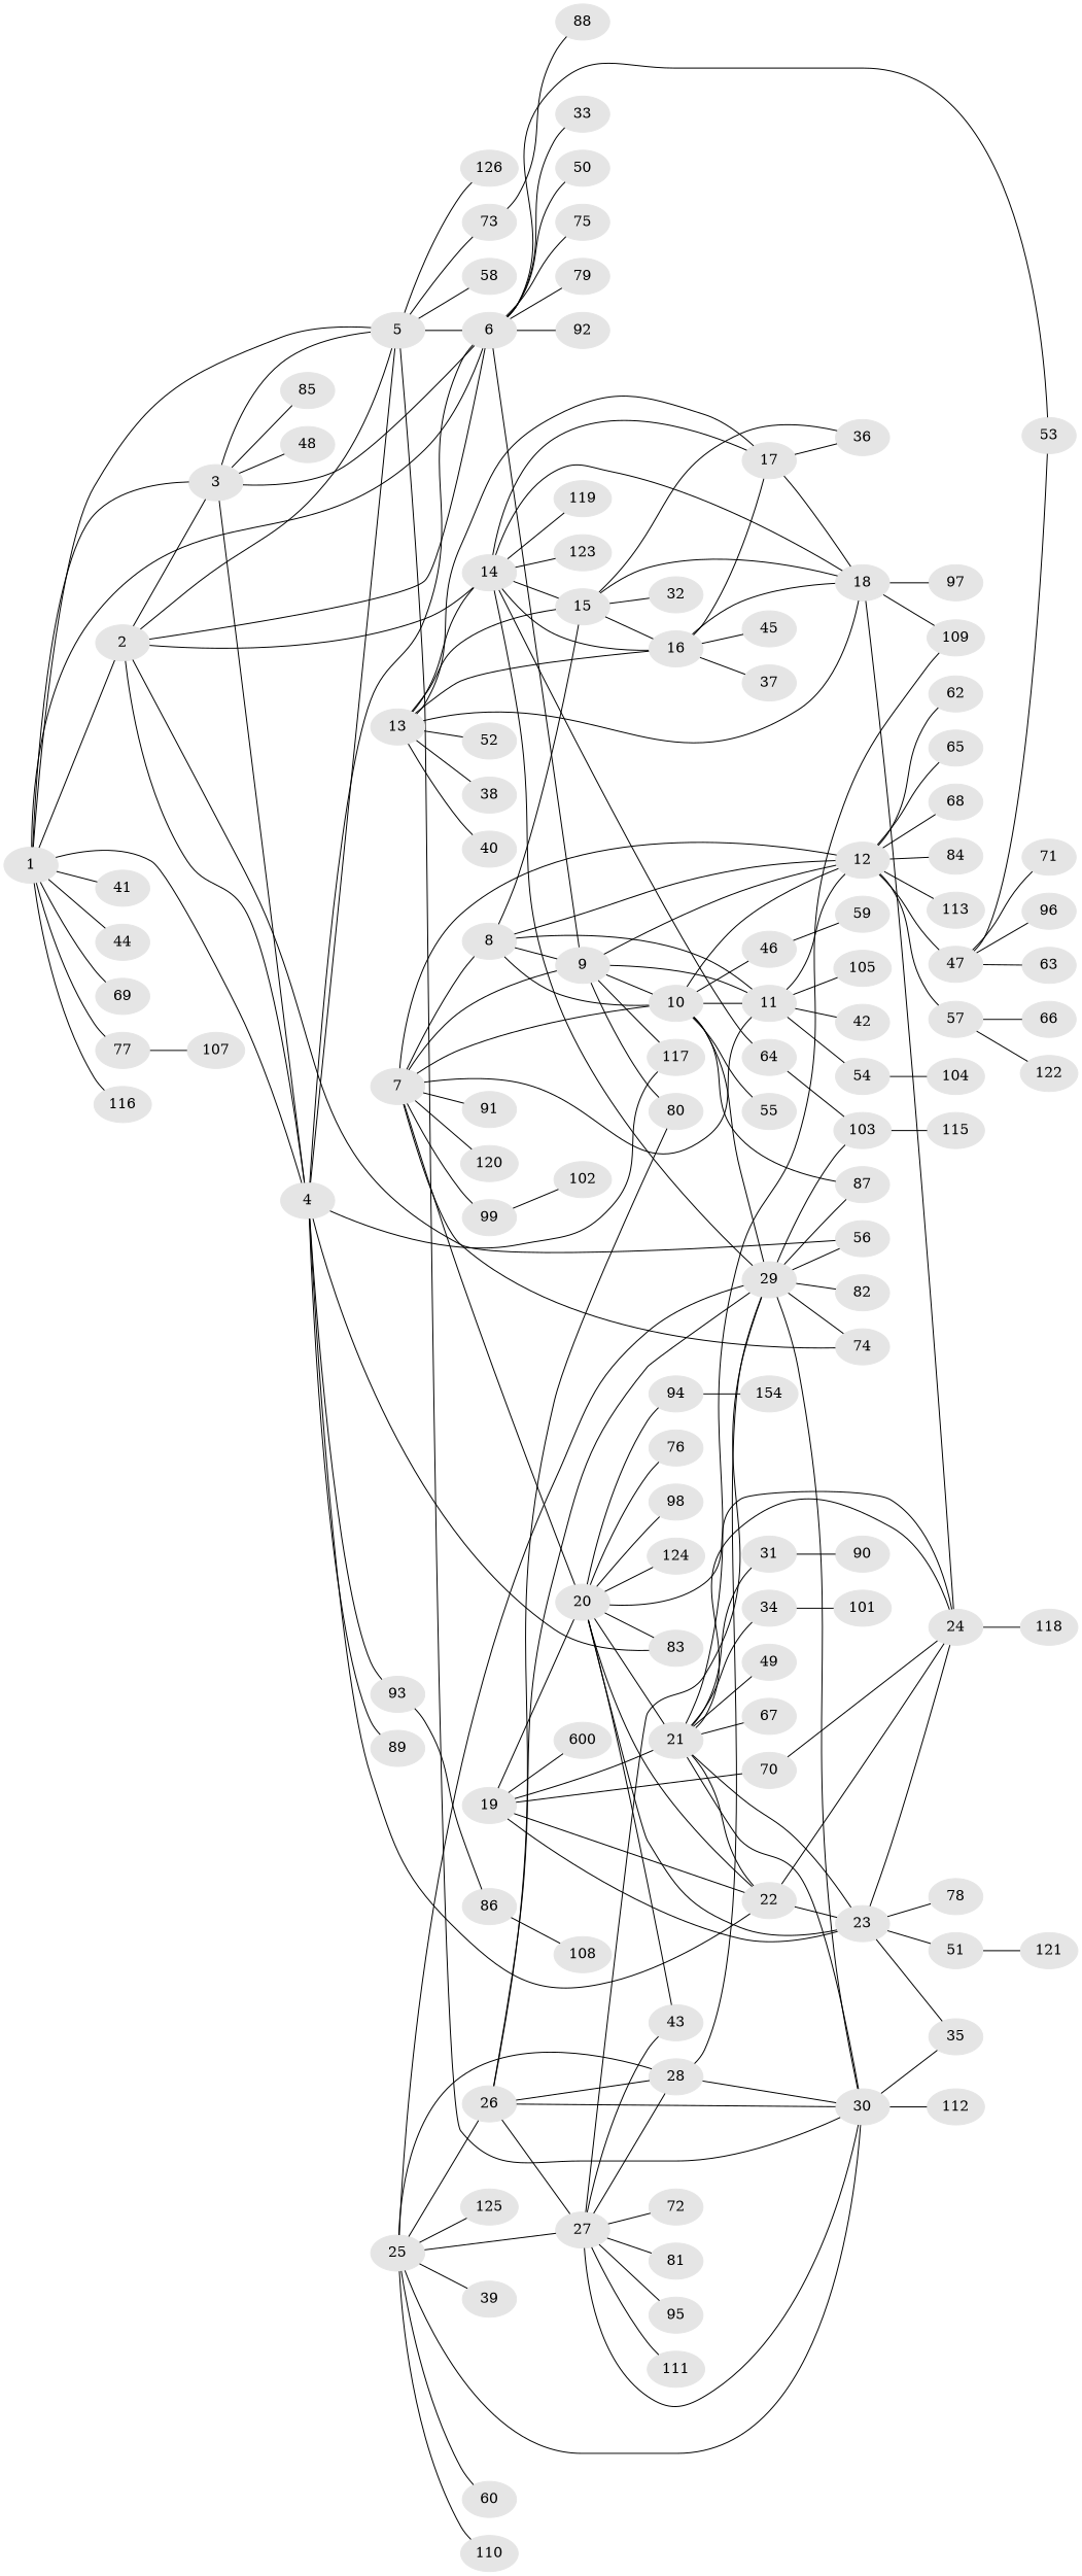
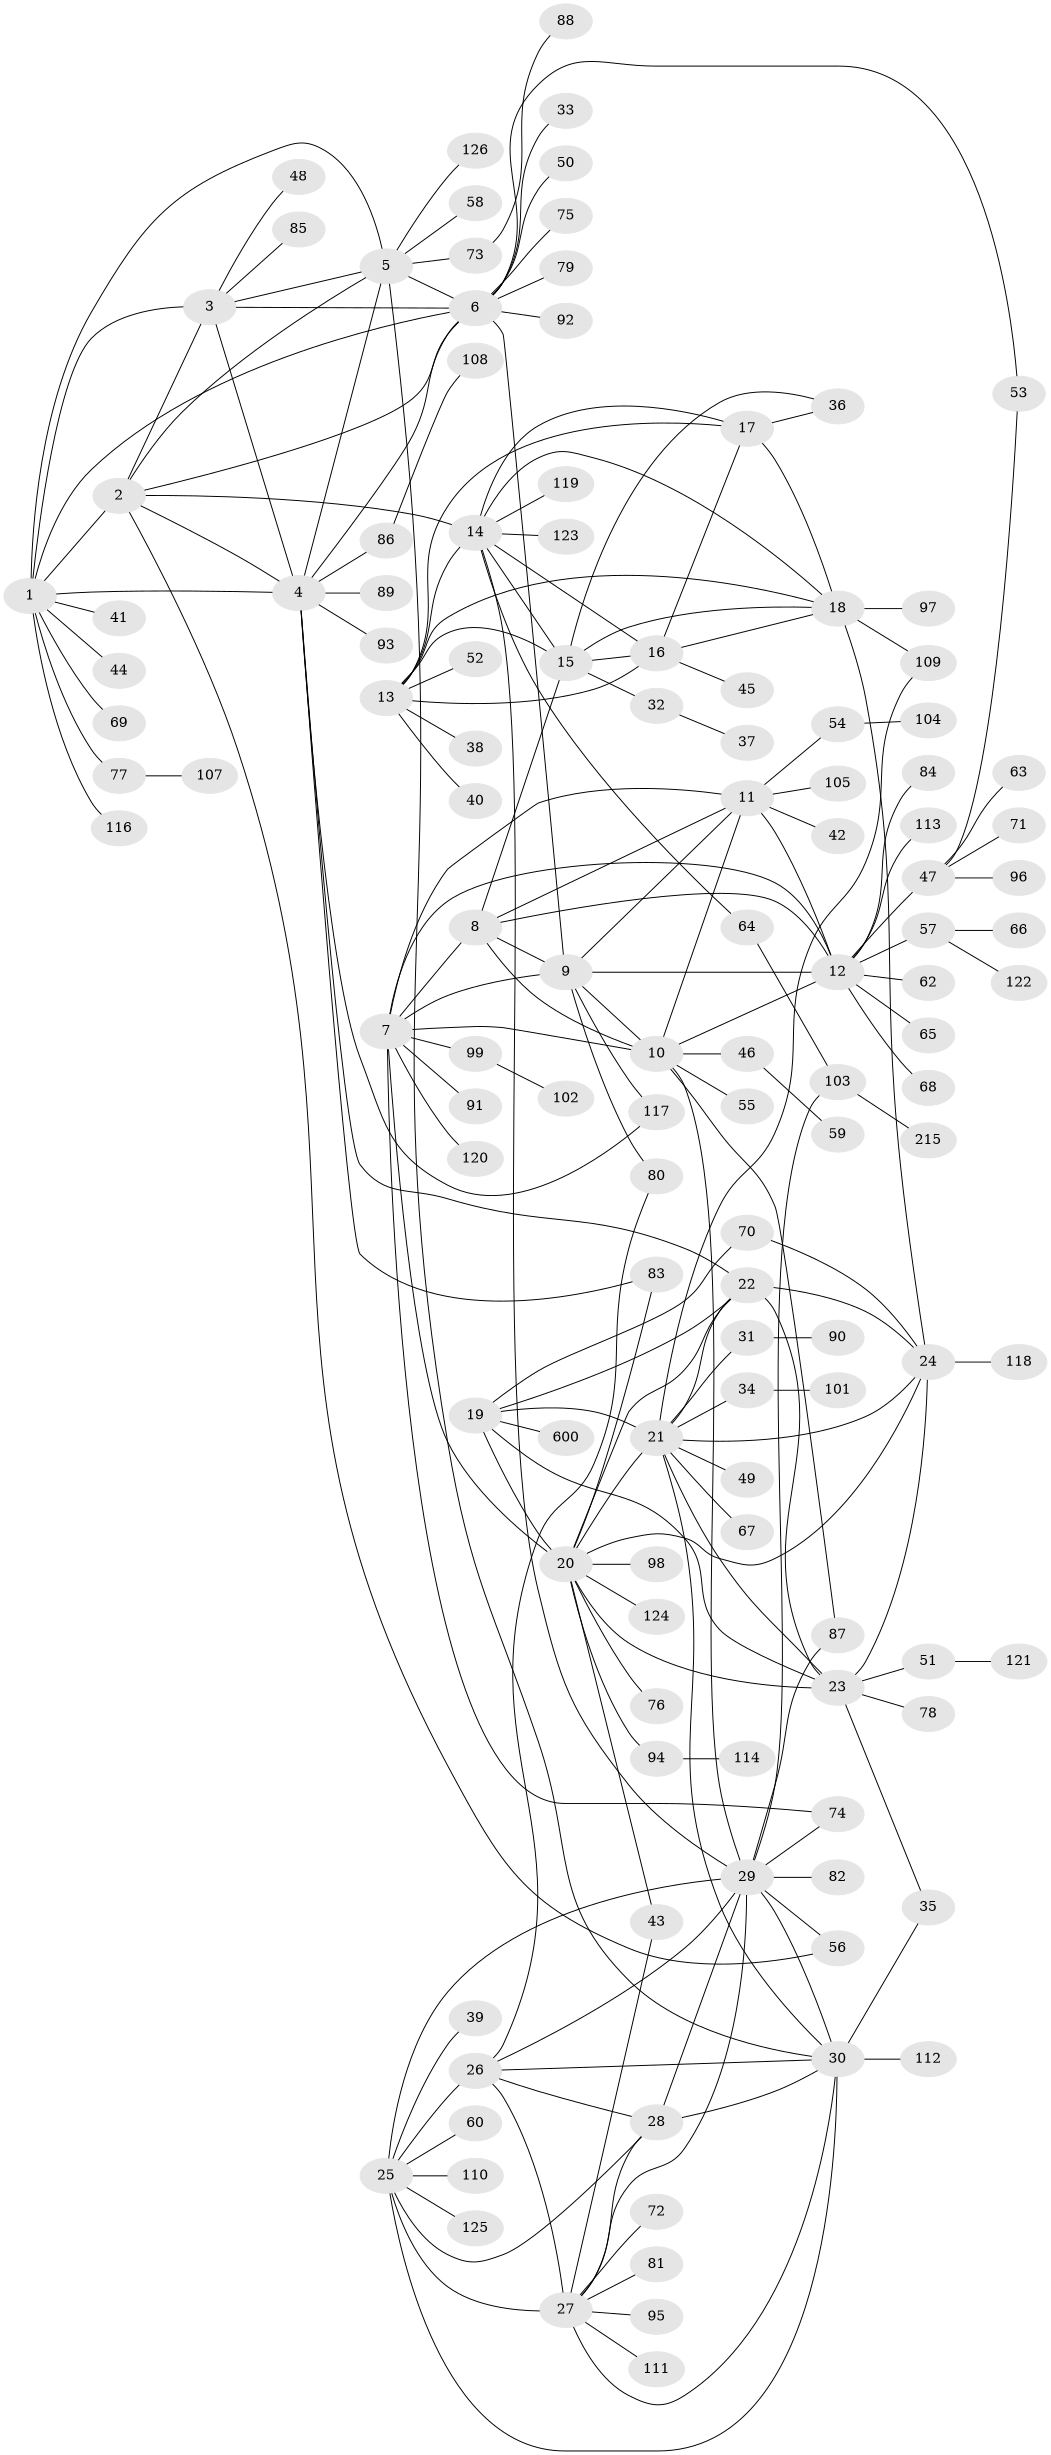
  graph {
    rankdir=LR
    node [color=gray90 style=filled]
    1
    2
    3
    4
    5
    6
    41
    44
    69
    77
    116
    14
    56
    48
    85
    22
    83
    86
    89
    93
    117
    30
    58
    73
    n25 [label=126]
    9
    33
    50
    53
    75
    79
    92
    107
    15
    29
    16
    17
    18
    64
    119
    123
    24
    23
    108
    35
    112
    88
    10
    11
    12
    80
    7
    8
    20
    74
    91
    99
    120
    46
    55
    87
    42
    54
    105
    47
    57
    62
    65
    68
    84
    113
    21
    43
    76
    94
    98
    124
    102
    32
    36
    82
    103
    59
    104
    63
    71
    96
    66
    122
    13
    38
    40
    52
    45
    97
    109
    37
    118
    19
    70
    n101 [label=600]
    31
    34
    49
    67
    51
    78
-   114 [label=154]
+   114
    90
    101
    121
    25
    26
    27
    28
    39
    60
    110
    125
    72
    81
    95
    111
-   115
+   115 [label=215]
    1 -- 2
    1 -- 3
    1 -- 4
    1 -- 5
    1 -- 6
    1 -- 41
    1 -- 44
    1 -- 69
    1 -- 77
    1 -- 116
    2 -- 3
    2 -- 4
    2 -- 5
    2 -- 6
    2 -- 14
    2 -- 56
    3 -- 4
    3 -- 5
    3 -- 6
    3 -- 48
    3 -- 85
    4 -- 5
    4 -- 6
    4 -- 22
    4 -- 83
-   93 -- 86
+   4 -- 86
    4 -- 89
    4 -- 93
    4 -- 117
    5 -- 6
    5 -- 30
    5 -- 58
    5 -- 73
    5 -- n25
    6 -- 9
    6 -- 33
    6 -- 50
    6 -- 53
    6 -- 75
    6 -- 79
    6 -- 92
    77 -- 107
    14 -- 15
    14 -- 29
    14 -- 16
    14 -- 17
    14 -- 18
    14 -- 64
    14 -- 119
    14 -- 123
    22 -- 24
    22 -- 23
    86 -- 108
    30 -- 35
    30 -- 112
    73 -- 88
    9 -- 117
    9 -- 10
    9 -- 11
    9 -- 12
    9 -- 80
    15 -- 16
    15 -- 18
    15 -- 32
    15 -- 36
    29 -- 56
    29 -- 30
    29 -- 74
    29 -- 87
    29 -- 82
    29 -- 103
    16 -- 17
    16 -- 18
    16 -- 45
    17 -- 18
    17 -- 36
    18 -- 24
    18 -- 97
    18 -- 109
    64 -- 103
    24 -- 118
    23 -- 24
    23 -- 35
    23 -- 51
    23 -- 78
    10 -- 29
    10 -- 11
    10 -- 12
    10 -- 46
    10 -- 55
    10 -- 87
    11 -- 12
    11 -- 42
    11 -- 54
    11 -- 105
    12 -- 47
    12 -- 57
    12 -- 62
    12 -- 65
    12 -- 68
    12 -- 84
    12 -- 113
    7 -- 9
    7 -- 10
    7 -- 11
    7 -- 12
    7 -- 8
    7 -- 20
    7 -- 74
    7 -- 91
    7 -- 99
    7 -- 120
    8 -- 9
    8 -- 15
    8 -- 10
    8 -- 11
    8 -- 12
    20 -- 22
    20 -- 83
    20 -- 24
    20 -- 23
    20 -- 21
    20 -- 43
    20 -- 76
    20 -- 94
    20 -- 98
    20 -- 124
    99 -- 102
    46 -- 59
    54 -- 104
    47 -- 53
    47 -- 63
    47 -- 71
    47 -- 96
    57 -- 66
    57 -- 122
    21 -- 22
    21 -- 30
    21 -- 24
    21 -- 23
    21 -- 109
    21 -- 31
    21 -- 34
    21 -- 49
    21 -- 67
    94 -- 114
-   16 -- 37
+   32 -- 37
    103 -- 115
    13 -- 14
    13 -- 15
    13 -- 16
    13 -- 17
    13 -- 18
    13 -- 38
    13 -- 40
    13 -- 52
    19 -- 22
    19 -- 23
    19 -- 20
    19 -- 21
    19 -- 70
    19 -- n101
    70 -- 24
    31 -- 90
    34 -- 101
    51 -- 121
    25 -- 30
    25 -- 29
    25 -- 26
    25 -- 27
    25 -- 28
    25 -- 39
    25 -- 60
    25 -- 110
    25 -- 125
    26 -- 30
    26 -- 29
    26 -- 80
    26 -- 27
    26 -- 28
    27 -- 30
    27 -- 29
    27 -- 43
    27 -- 28
    27 -- 72
    27 -- 81
    27 -- 95
    27 -- 111
    28 -- 30
    28 -- 29
  }
